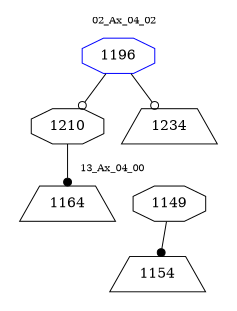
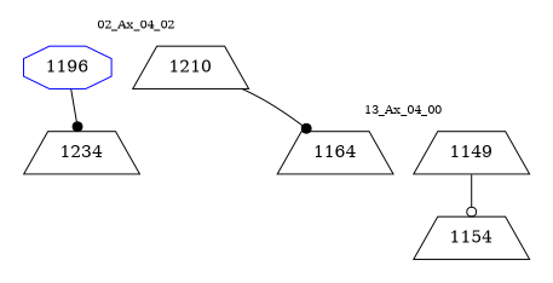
  digraph {
    node [color=black shape=trapezium]
    edge [arrowhead=dot color=black]
-   n1 [label=1149 shape=octagon]
+   n1 [label=1149]
    n2 [label=1164]
    n3 [label=1154]
    n4 [color=blue label=1196 shape=octagon]
-   n5 [label=1210 shape=octagon]
+   n5 [label=1210]
    n6 [label=1234]
    subgraph cluster_1 {
      color=white
      fontsize=10
      label="13_Ax_04_00"
      n1
      n2
      n3
    }
    subgraph cluster_2 {
      color=white
      fontsize=10
      label="02_Ax_04_02"
      n4
      n5
      n6
    }
-   n1 -> n3
-   n4 -> n5 [arrowhead=odot]
-   n4 -> n6 [arrowhead=odot]
+   n1 -> n3 [arrowhead=odot]
+   n4 -> n6
    n5 -> n2
  }
